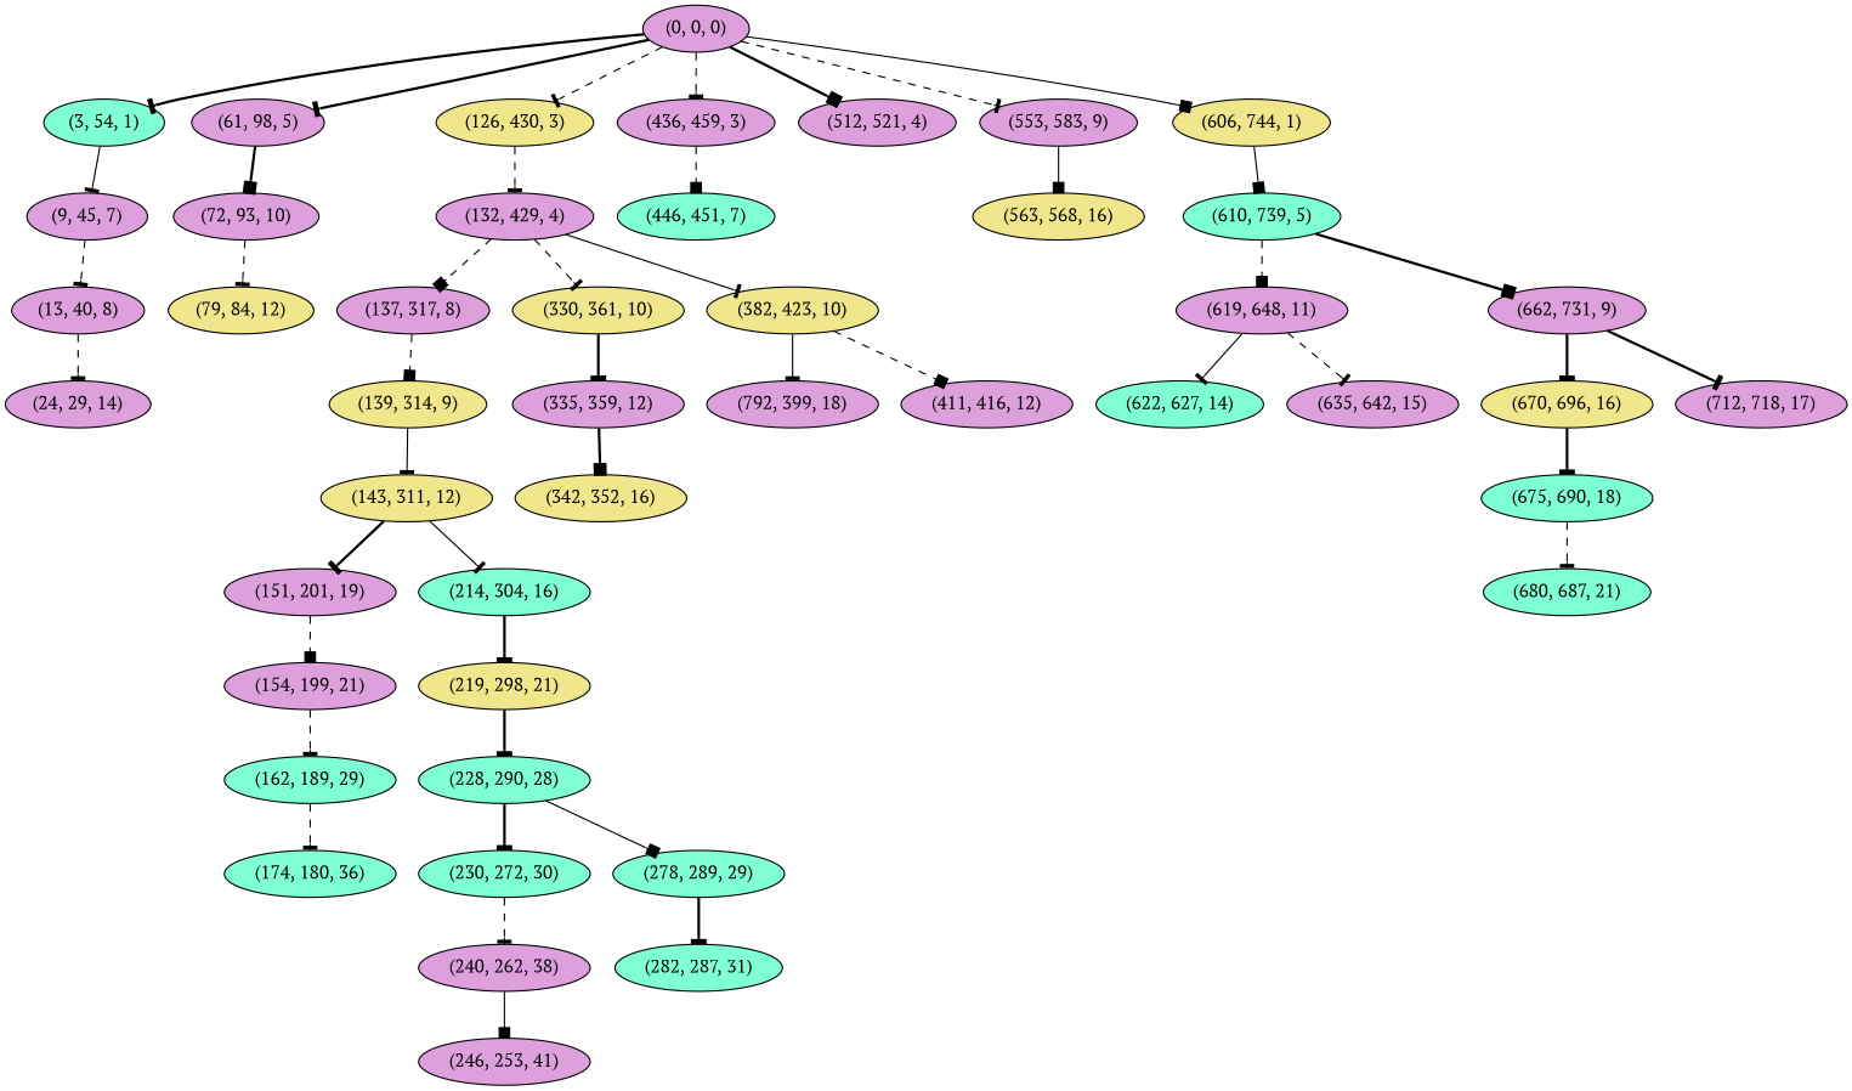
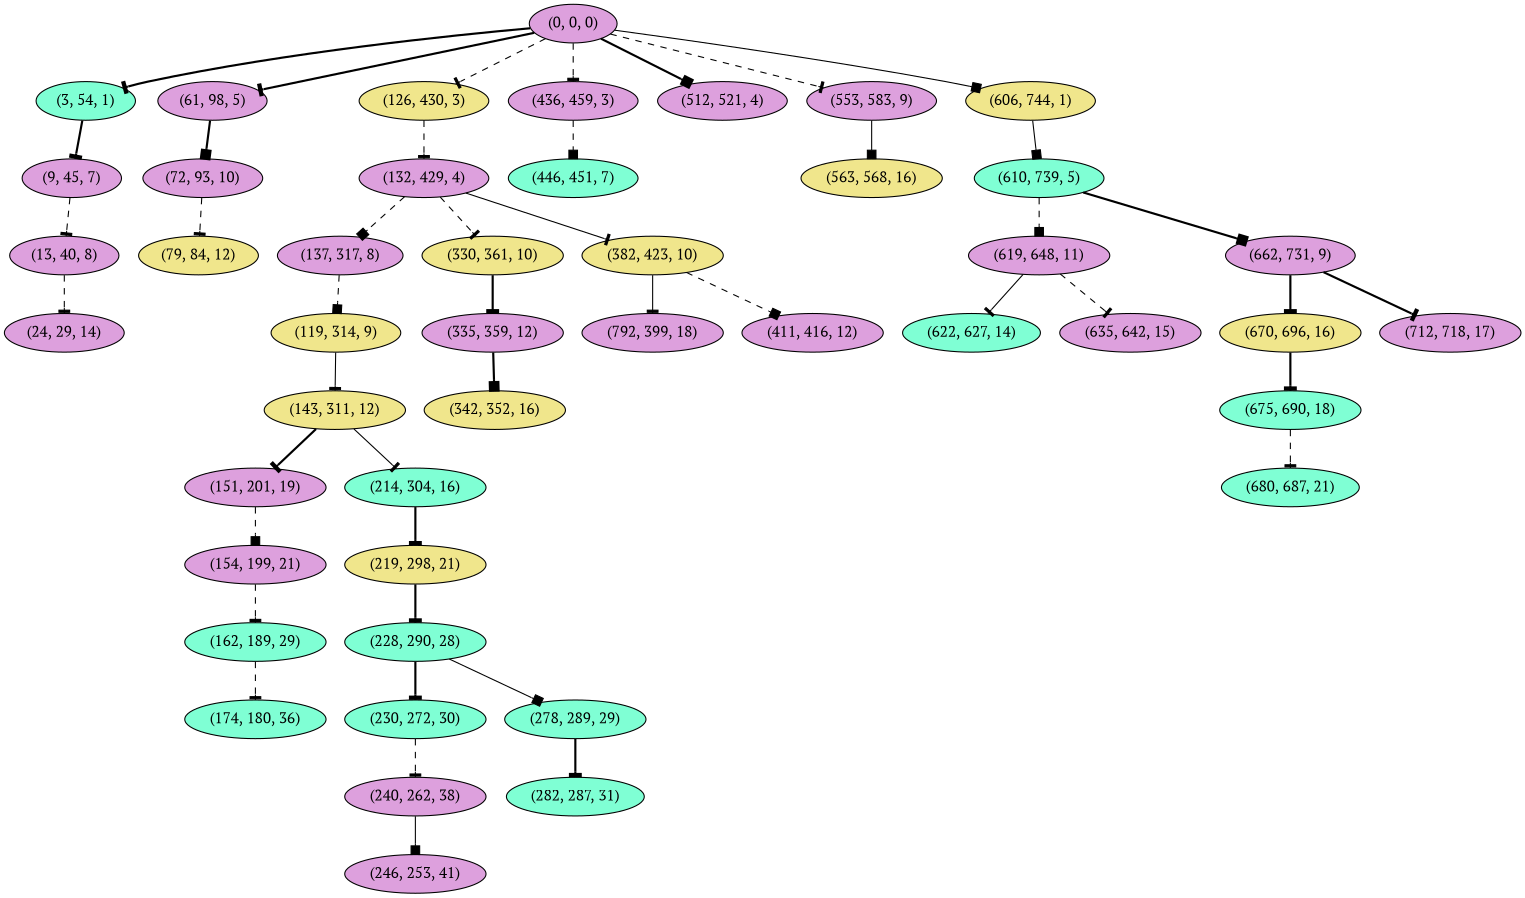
  digraph {
    fontname="PT Serif"
    node [fillcolor=plum fontname="PT Serif" style=filled]
    edge [arrowhead=tee fontname="PT Serif" style=dashed]
    "(3, 54, 1)" [fillcolor=aquamarine]
    "(0, 0, 0)"
    "(61, 98, 5)"
    "(126, 430, 3)" [fillcolor=khaki]
    "(436, 459, 3)"
    "(512, 521, 4)"
    "(553, 583, 9)"
    "(606, 744, 1)" [fillcolor=khaki]
    "(9, 45, 7)"
    "(72, 93, 10)"
    "(132, 429, 4)"
    "(446, 451, 7)" [fillcolor=aquamarine]
    "(563, 568, 16)" [fillcolor=khaki]
    "(610, 739, 5)" [fillcolor=aquamarine]
    "(13, 40, 8)"
    "(24, 29, 14)"
    "(79, 84, 12)" [fillcolor=khaki]
    "(137, 317, 8)"
    "(330, 361, 10)" [fillcolor=khaki]
    "(382, 423, 10)" [fillcolor=khaki]
-   "(139, 314, 9)" [fillcolor=khaki]
+   "(139, 314, 9)" [fillcolor=khaki label="(119, 314, 9)"]
    "(335, 359, 12)"
    n23 [label="(792, 399, 18)"]
    "(411, 416, 12)"
    "(143, 311, 12)" [fillcolor=khaki]
    "(151, 201, 19)"
    "(214, 304, 16)" [fillcolor=aquamarine]
    "(154, 199, 21)"
    "(219, 298, 21)" [fillcolor=khaki]
    "(162, 189, 29)" [fillcolor=aquamarine]
    "(174, 180, 36)" [fillcolor=aquamarine]
    "(228, 290, 28)" [fillcolor=aquamarine]
    "(230, 272, 30)" [fillcolor=aquamarine]
    "(278, 289, 29)" [fillcolor=aquamarine]
    "(240, 262, 38)"
    "(282, 287, 31)" [fillcolor=aquamarine]
    "(246, 253, 41)"
    "(342, 352, 16)" [fillcolor=khaki]
    "(619, 648, 11)"
    "(662, 731, 9)"
    "(622, 627, 14)" [fillcolor=aquamarine]
    "(635, 642, 15)"
    "(670, 696, 16)" [fillcolor=khaki]
    "(712, 718, 17)"
    "(675, 690, 18)" [fillcolor=aquamarine]
    "(680, 687, 21)" [fillcolor=aquamarine]
-   "(3, 54, 1)" -> "(9, 45, 7)" [style=solid]
+   "(3, 54, 1)" -> "(9, 45, 7)" [style=bold]
    "(0, 0, 0)" -> "(3, 54, 1)" [style=bold]
    "(0, 0, 0)" -> "(61, 98, 5)" [style=bold]
    "(0, 0, 0)" -> "(126, 430, 3)"
    "(0, 0, 0)" -> "(436, 459, 3)"
    "(0, 0, 0)" -> "(512, 521, 4)" [arrowhead=box style=bold]
    "(0, 0, 0)" -> "(553, 583, 9)"
    "(0, 0, 0)" -> "(606, 744, 1)" [arrowhead=box style=solid]
    "(61, 98, 5)" -> "(72, 93, 10)" [arrowhead=box style=bold]
    "(126, 430, 3)" -> "(132, 429, 4)"
    "(436, 459, 3)" -> "(446, 451, 7)" [arrowhead=box]
    "(553, 583, 9)" -> "(563, 568, 16)" [arrowhead=box style=solid]
    "(606, 744, 1)" -> "(610, 739, 5)" [arrowhead=box style=solid]
    "(9, 45, 7)" -> "(13, 40, 8)"
    "(72, 93, 10)" -> "(79, 84, 12)"
    "(132, 429, 4)" -> "(137, 317, 8)" [arrowhead=box]
    "(132, 429, 4)" -> "(330, 361, 10)"
    "(132, 429, 4)" -> "(382, 423, 10)" [style=solid]
    "(610, 739, 5)" -> "(619, 648, 11)" [arrowhead=box]
    "(610, 739, 5)" -> "(662, 731, 9)" [arrowhead=box style=bold]
    "(13, 40, 8)" -> "(24, 29, 14)"
    "(137, 317, 8)" -> "(139, 314, 9)" [arrowhead=box]
    "(330, 361, 10)" -> "(335, 359, 12)" [style=bold]
    "(382, 423, 10)" -> n23 [style=solid]
    "(382, 423, 10)" -> "(411, 416, 12)" [arrowhead=box]
    "(139, 314, 9)" -> "(143, 311, 12)" [style=solid]
    "(335, 359, 12)" -> "(342, 352, 16)" [arrowhead=box style=bold]
    "(143, 311, 12)" -> "(151, 201, 19)" [style=bold]
    "(143, 311, 12)" -> "(214, 304, 16)" [style=solid]
    "(151, 201, 19)" -> "(154, 199, 21)" [arrowhead=box]
    "(214, 304, 16)" -> "(219, 298, 21)" [style=bold]
    "(154, 199, 21)" -> "(162, 189, 29)"
    "(219, 298, 21)" -> "(228, 290, 28)" [style=bold]
    "(162, 189, 29)" -> "(174, 180, 36)"
    "(228, 290, 28)" -> "(230, 272, 30)" [style=bold]
    "(228, 290, 28)" -> "(278, 289, 29)" [arrowhead=box style=solid]
    "(230, 272, 30)" -> "(240, 262, 38)"
    "(278, 289, 29)" -> "(282, 287, 31)" [style=bold]
    "(240, 262, 38)" -> "(246, 253, 41)" [arrowhead=box style=solid]
    "(619, 648, 11)" -> "(622, 627, 14)" [style=solid]
    "(619, 648, 11)" -> "(635, 642, 15)"
    "(662, 731, 9)" -> "(670, 696, 16)" [style=bold]
    "(662, 731, 9)" -> "(712, 718, 17)" [style=bold]
    "(670, 696, 16)" -> "(675, 690, 18)" [style=bold]
    "(675, 690, 18)" -> "(680, 687, 21)"
  }
